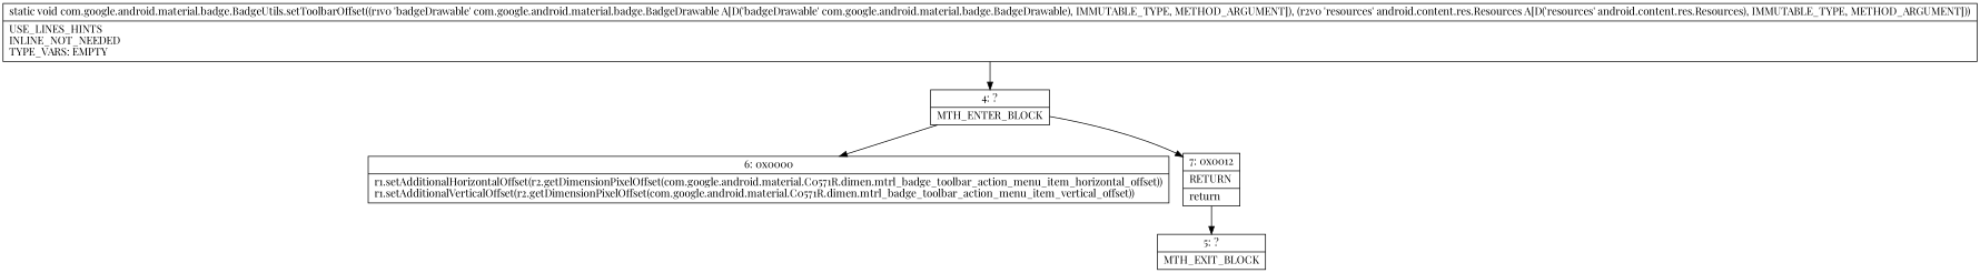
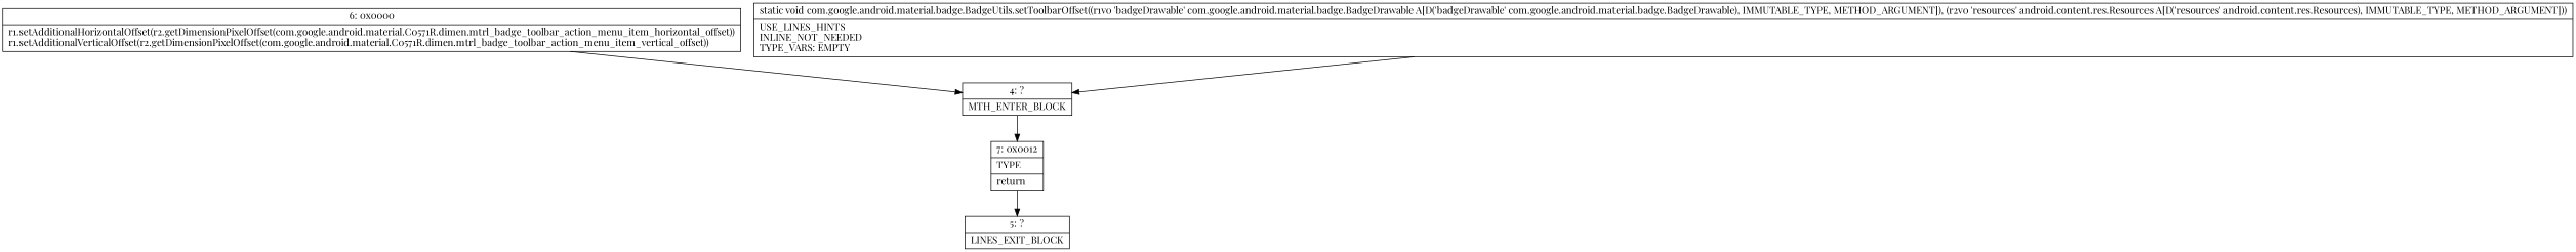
  digraph {
    fontname="Playfair Display"
    node [fontname="Playfair Display" shape=record]
    edge [fontname="Playfair Display"]
    n1 [label="{4\:\ ?|MTH_ENTER_BLOCK\l}"]
    n2 [label="{6\:\ 0x0000|r1.setAdditionalHorizontalOffset(r2.getDimensionPixelOffset(com.google.android.material.C0571R.dimen.mtrl_badge_toolbar_action_menu_item_horizontal_offset))\lr1.setAdditionalVerticalOffset(r2.getDimensionPixelOffset(com.google.android.material.C0571R.dimen.mtrl_badge_toolbar_action_menu_item_vertical_offset))\l}"]
-   n3 [label="{7\:\ 0x0012|RETURN\l|return\l}"]
-   n4 [label="{5\:\ ?|MTH_EXIT_BLOCK\l}"]
+   n3 [label="{7\:\ 0x0012|TYPE\l|return\l}"]
+   n4 [label="{5\:\ ?|LINES_EXIT_BLOCK\l}"]
    n5 [label="{static void com.google.android.material.badge.BadgeUtils.setToolbarOffset((r1v0 'badgeDrawable' com.google.android.material.badge.BadgeDrawable A[D('badgeDrawable' com.google.android.material.badge.BadgeDrawable), IMMUTABLE_TYPE, METHOD_ARGUMENT]), (r2v0 'resources' android.content.res.Resources A[D('resources' android.content.res.Resources), IMMUTABLE_TYPE, METHOD_ARGUMENT]))  | USE_LINES_HINTS\lINLINE_NOT_NEEDED\lTYPE_VARS: EMPTY\l}"]
-   n1 -> n2
+   n2 -> n1
    n1 -> n3
    n3 -> n4
    n5 -> n1
  }
